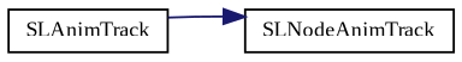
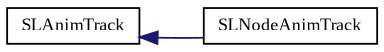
  digraph {
    rankdir=LR
    fontname="Liberation Serif"
    node [color=black fillcolor=white fontname="Liberation Serif" fontsize=10 shape=record style=filled]
    n1 [height=0.2 label=SLAnimTrack width=0.4]
    n2 [height=0.2 label=SLNodeAnimTrack width=0.4]
-   n2 -> n1 [color=midnightblue dir=back fontname="Liberation Serif" fontsize=10 labelfontname="Arial.ttf" labelfontsize=10 style=solid]
+   n1 -> n2 [color=midnightblue dir=back fontname="Liberation Serif" fontsize=10 labelfontname="Arial.ttf" labelfontsize=10 style=solid]
  }
